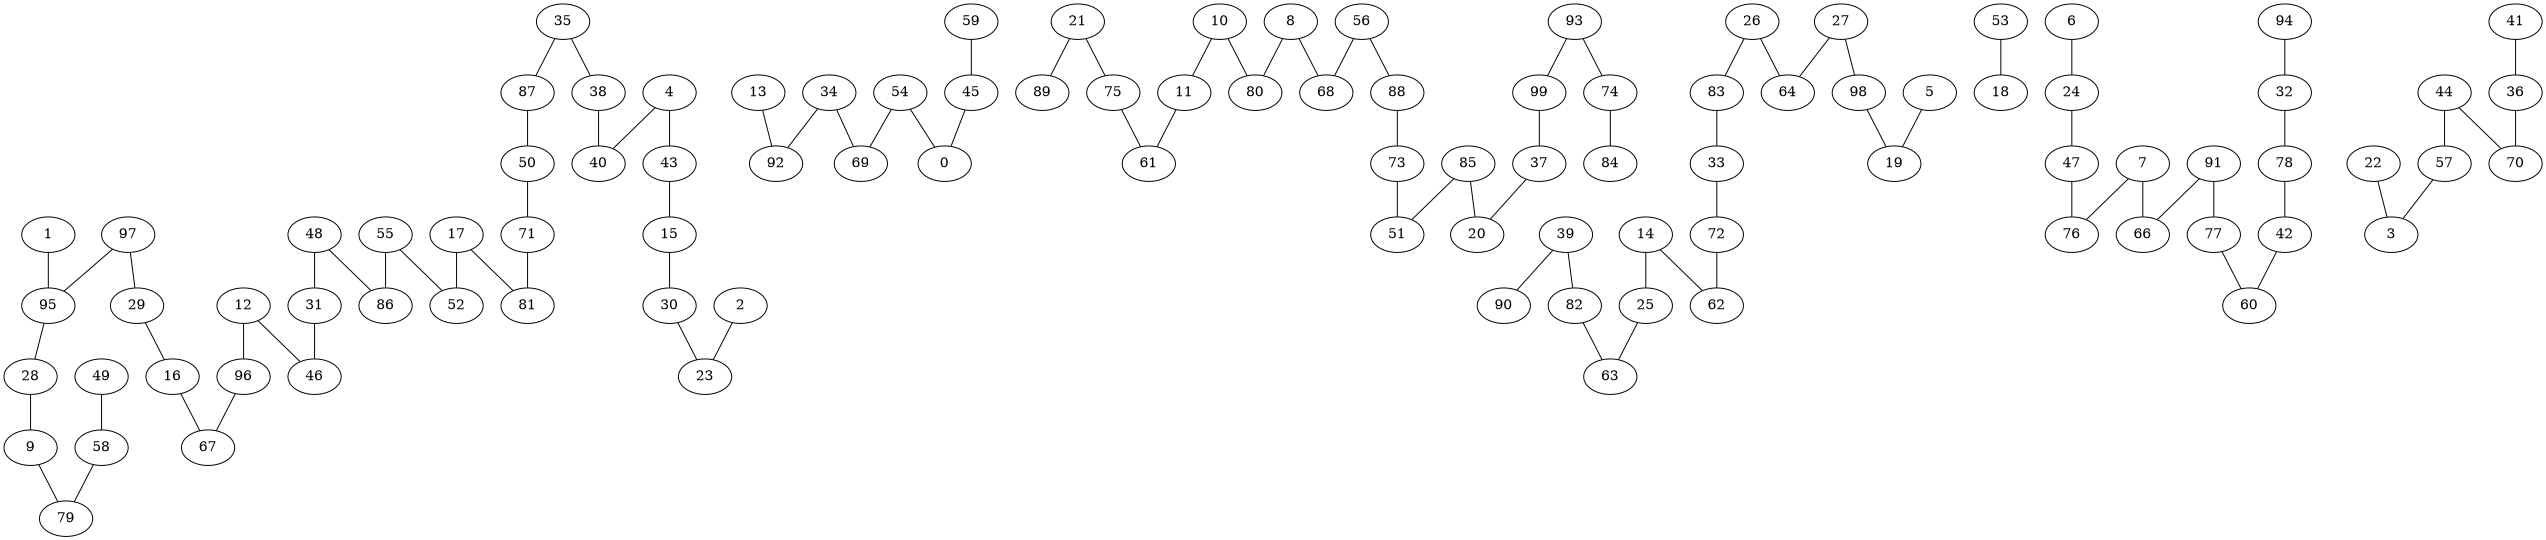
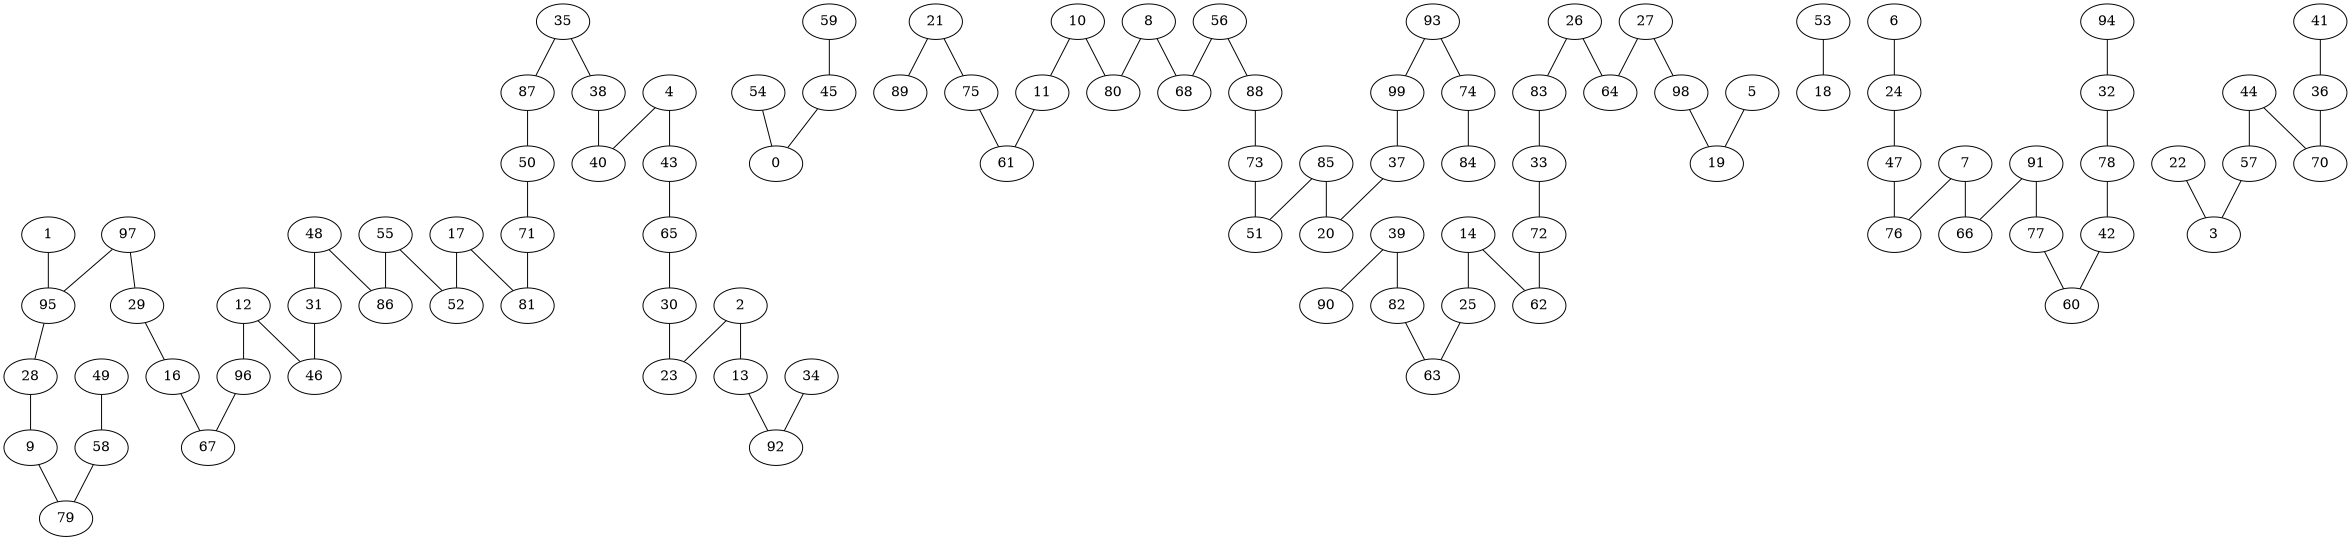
  strict graph {
    1
    95
    28
    9
    79
    58
    49
    97
    29
    16
    67
    96
    12
    46
    31
    48
    86
    55
    52
    17
    81
    71
    50
    87
    35
    38
    40
    4
    43
-   65 [label=15]
+   65
    30
    23
    2
    13
    92
    34
-   69
    54
    0
    45
    59
    21
    89
    75
    61
    11
    10
    80
    8
    68
    56
    88
    73
    51
    85
    20
    37
    99
    93
    74
    84
    39
    90
    82
    63
    25
    14
    62
    72
    33
    83
    26
    64
    27
    98
    19
    5
    53
    18
    6
    24
    47
    76
    7
    66
    91
    77
    60
    42
    78
    32
    94
    22
    3
    57
    44
    70
    36
    41
    1 -- 95
    95 -- 28
    28 -- 9
    9 -- 79
    58 -- 79
    49 -- 58
    97 -- 95
    97 -- 29
    29 -- 16
    16 -- 67
    96 -- 67
    12 -- 96
    12 -- 46
    31 -- 46
    48 -- 31
    48 -- 86
    55 -- 86
    55 -- 52
    17 -- 52
    17 -- 81
    71 -- 81
    50 -- 71
    87 -- 50
    35 -- 87
    35 -- 38
    38 -- 40
    4 -- 40
    4 -- 43
    43 -- 65
    65 -- 30
    30 -- 23
    2 -- 23
+   2 -- 13
    13 -- 92
    34 -- 92
-   34 -- 69
-   54 -- 69
    54 -- 0
    45 -- 0
    59 -- 45
    21 -- 89
    21 -- 75
    75 -- 61
    11 -- 61
    10 -- 11
    10 -- 80
    8 -- 80
    8 -- 68
    56 -- 68
    56 -- 88
    88 -- 73
    73 -- 51
    85 -- 51
    85 -- 20
    37 -- 20
    99 -- 37
    93 -- 99
    93 -- 74
    74 -- 84
    39 -- 90
    39 -- 82
    82 -- 63
    25 -- 63
    14 -- 25
    14 -- 62
    72 -- 62
    33 -- 72
    83 -- 33
    26 -- 83
    26 -- 64
    27 -- 64
    27 -- 98
    98 -- 19
    5 -- 19
    53 -- 18
    6 -- 24
    24 -- 47
    47 -- 76
    7 -- 76
    7 -- 66
    91 -- 66
    91 -- 77
    77 -- 60
    42 -- 60
    78 -- 42
    32 -- 78
    94 -- 32
    22 -- 3
    57 -- 3
    44 -- 57
    44 -- 70
    36 -- 70
    41 -- 36
  }
